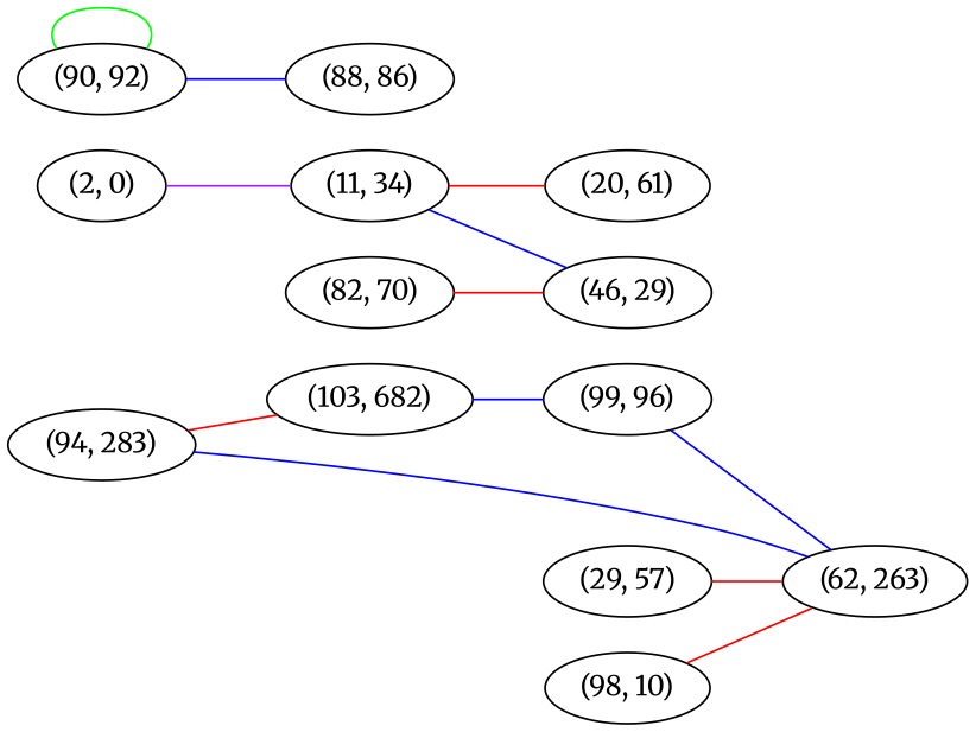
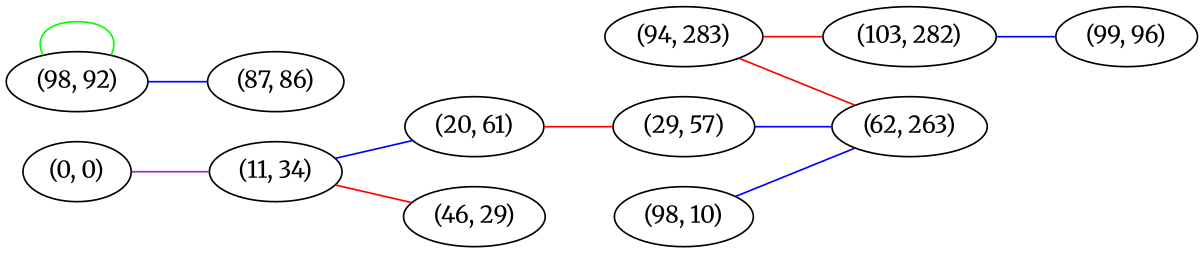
  graph {
    fontname=Merriweather
    rankdir=LR
    node [fontname=Merriweather]
    edge [color=red fontname=Merriweather weight=1]
    "(94, 283)"
-   "(103, 282)" [label="(103, 682)"]
+   "(103, 282)"
    "(62, 263)"
    "(99, 96)"
-   "(0, 0)" [label="(2, 0)"]
+   "(0, 0)"
    "(11, 34)"
    "(20, 61)"
    "(46, 29)"
-   "(98, 92)" [label="(90, 92)"]
-   "(87, 86)" [label="(88, 86)"]
+   "(98, 92)"
+   "(87, 86)"
    "(29, 57)"
    "(98, 10)"
-   "(82, 70)"
    "(94, 283)" -- "(103, 282)"
-   "(94, 283)" -- "(62, 263)" [color=blue]
+   "(94, 283)" -- "(62, 263)"
    "(103, 282)" -- "(99, 96)" [color=blue weight=3]
-   "(99, 96)" -- "(62, 263)" [color=blue weight=3]
    "(0, 0)" -- "(11, 34)" [color=purple weight=4]
-   "(11, 34)" -- "(20, 61)"
-   "(11, 34)" -- "(46, 29)" [color=blue]
+   "(11, 34)" -- "(20, 61)" [color=blue]
+   "(11, 34)" -- "(46, 29)"
+   "(20, 61)" -- "(29, 57)"
    "(98, 92)" -- "(98, 92)" [color=green weight=2]
    "(98, 92)" -- "(87, 86)" [color=blue]
-   "(29, 57)" -- "(62, 263)" [weight=3]
-   "(98, 10)" -- "(62, 263)" [weight=3]
-   "(82, 70)" -- "(46, 29)"
+   "(29, 57)" -- "(62, 263)" [color=blue weight=3]
+   "(98, 10)" -- "(62, 263)" [color=blue weight=3]
  }
